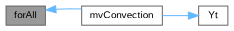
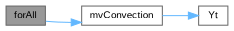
  digraph {
    fontname="Liberation Sans"
    rankdir=LR
    node [color=grey40 fillcolor=white fontname="Liberation Sans" fontsize=10 shape=box style=filled]
    edge [color=steelblue1 fontname="Liberation Sans" fontsize=10 labelfontname=Helvetica labelfontsize=10 style=solid]
    n1 [color=gray40 fillcolor=grey60 fontcolor=black height=0.2 label=forAll width=0.4]
    n2 [height=0.2 label=mvConvection width=0.4]
    n3 [height=0.2 label=Yt width=0.4]
-   n2 -> n1
+   n1 -> n2
    n2 -> n3
  }
